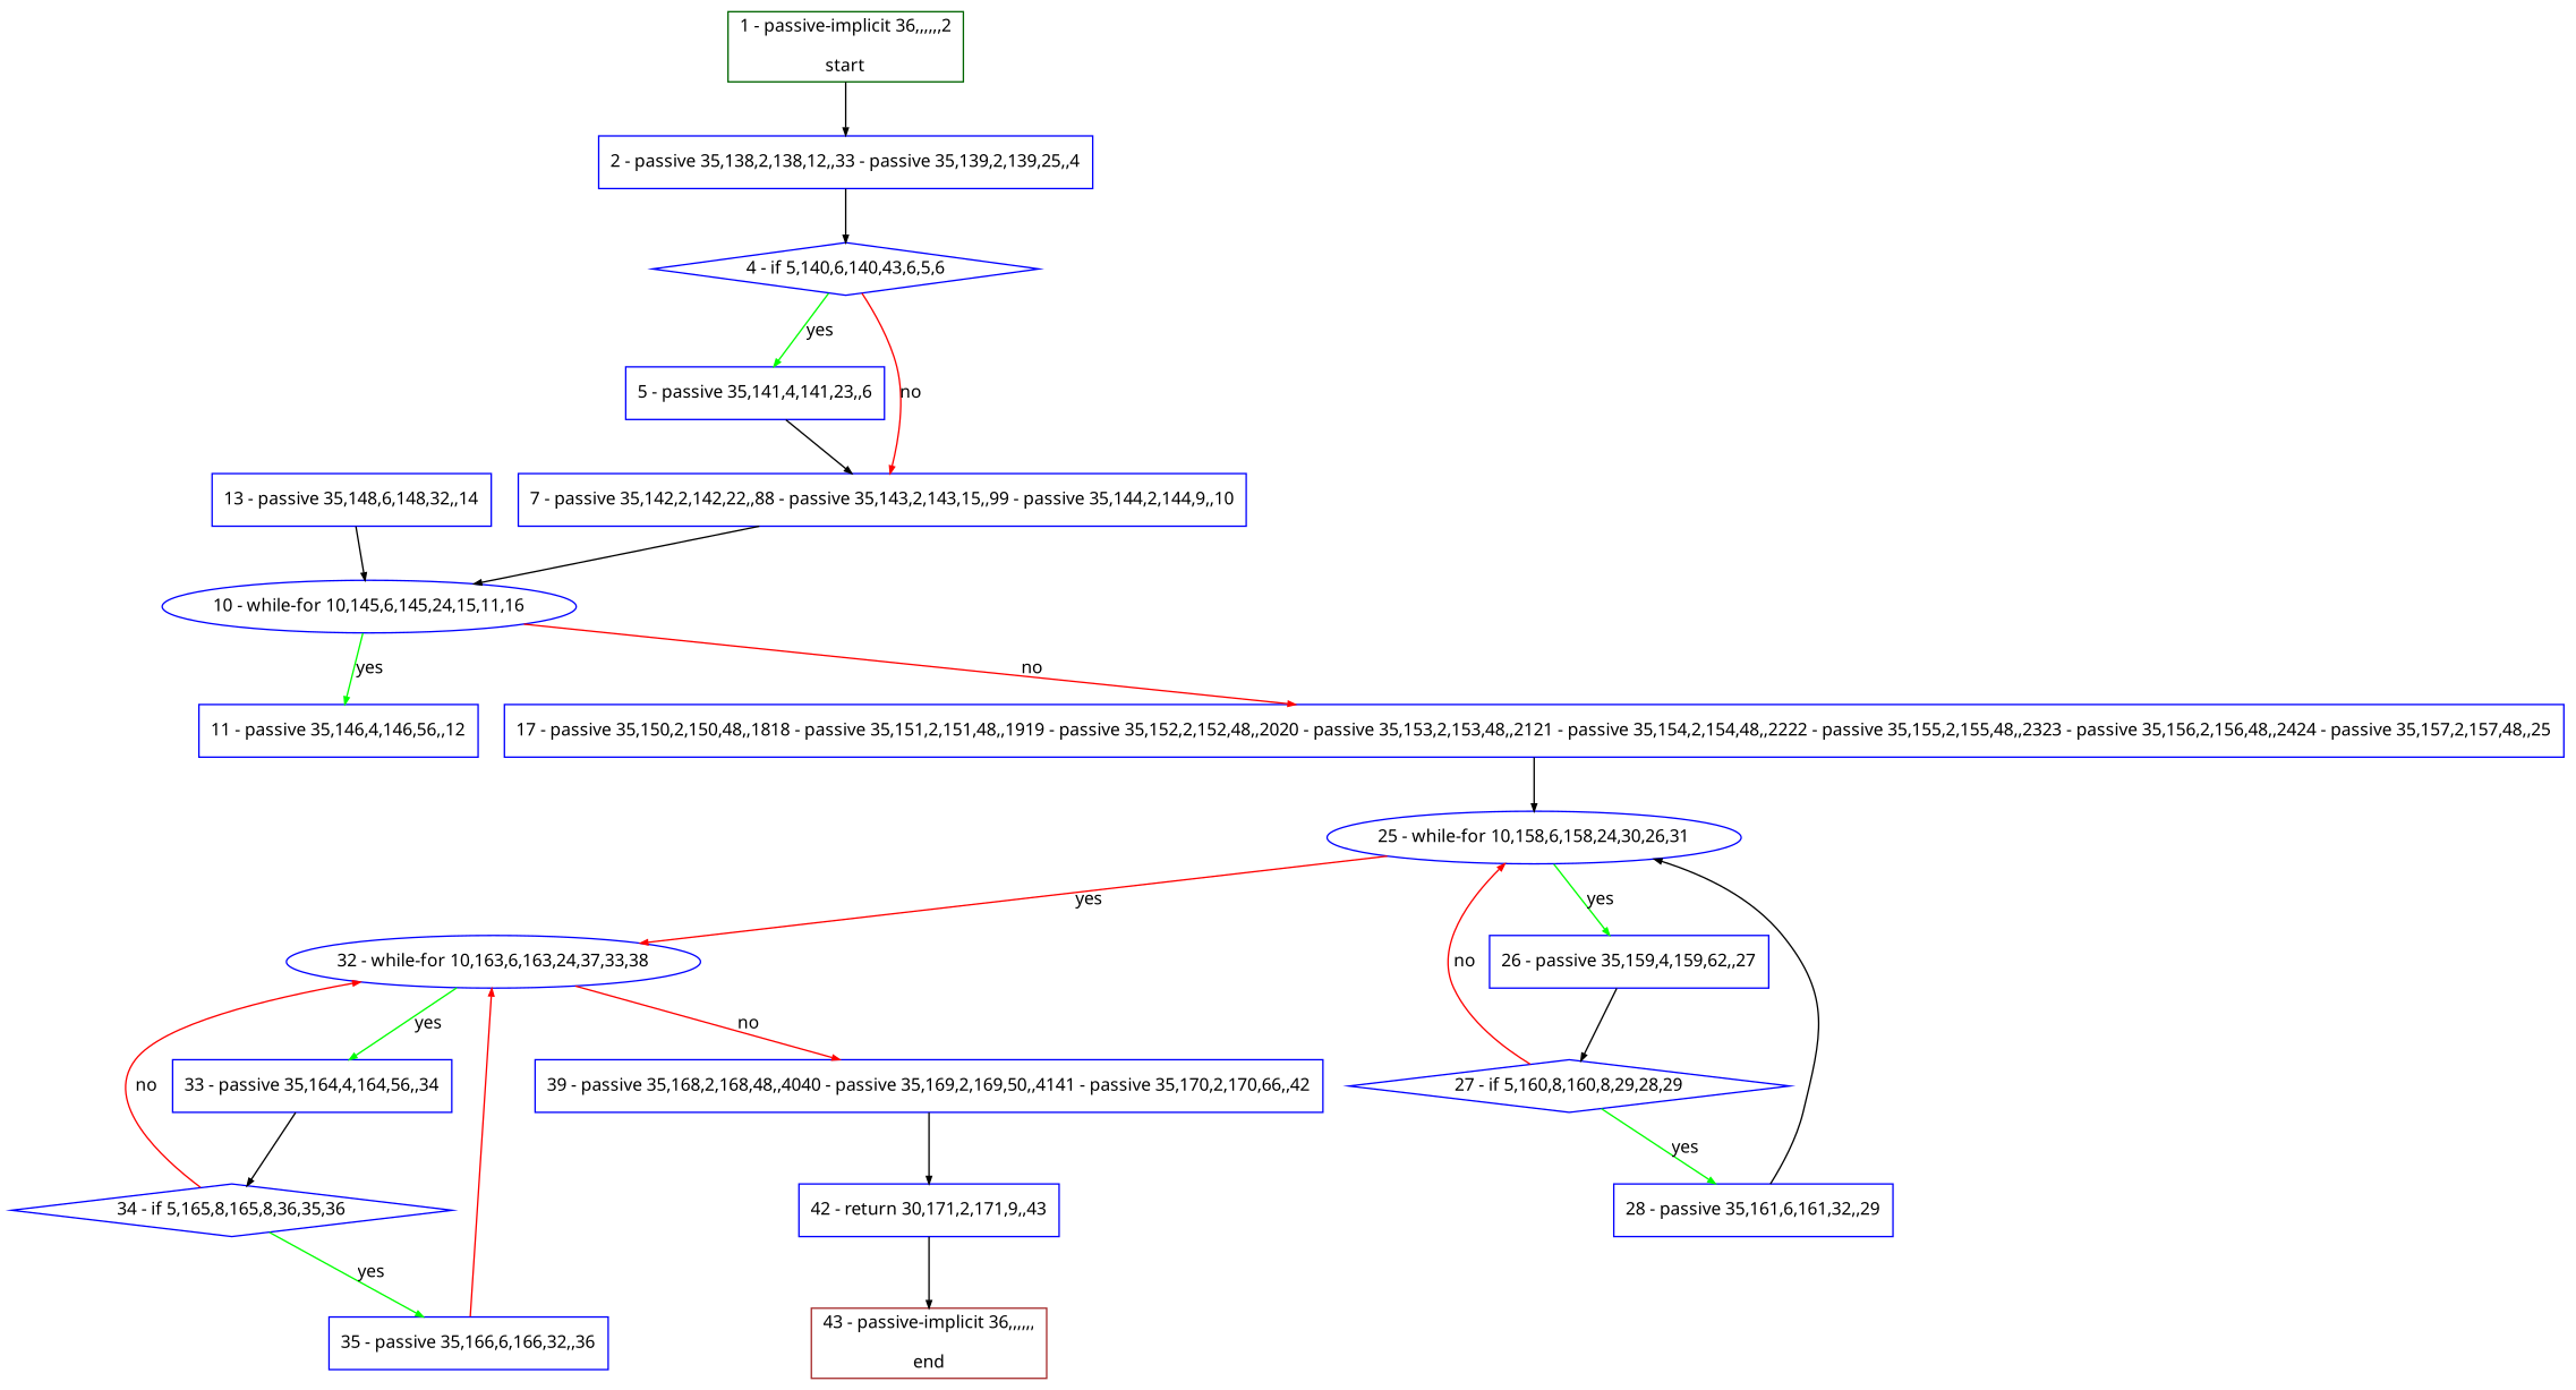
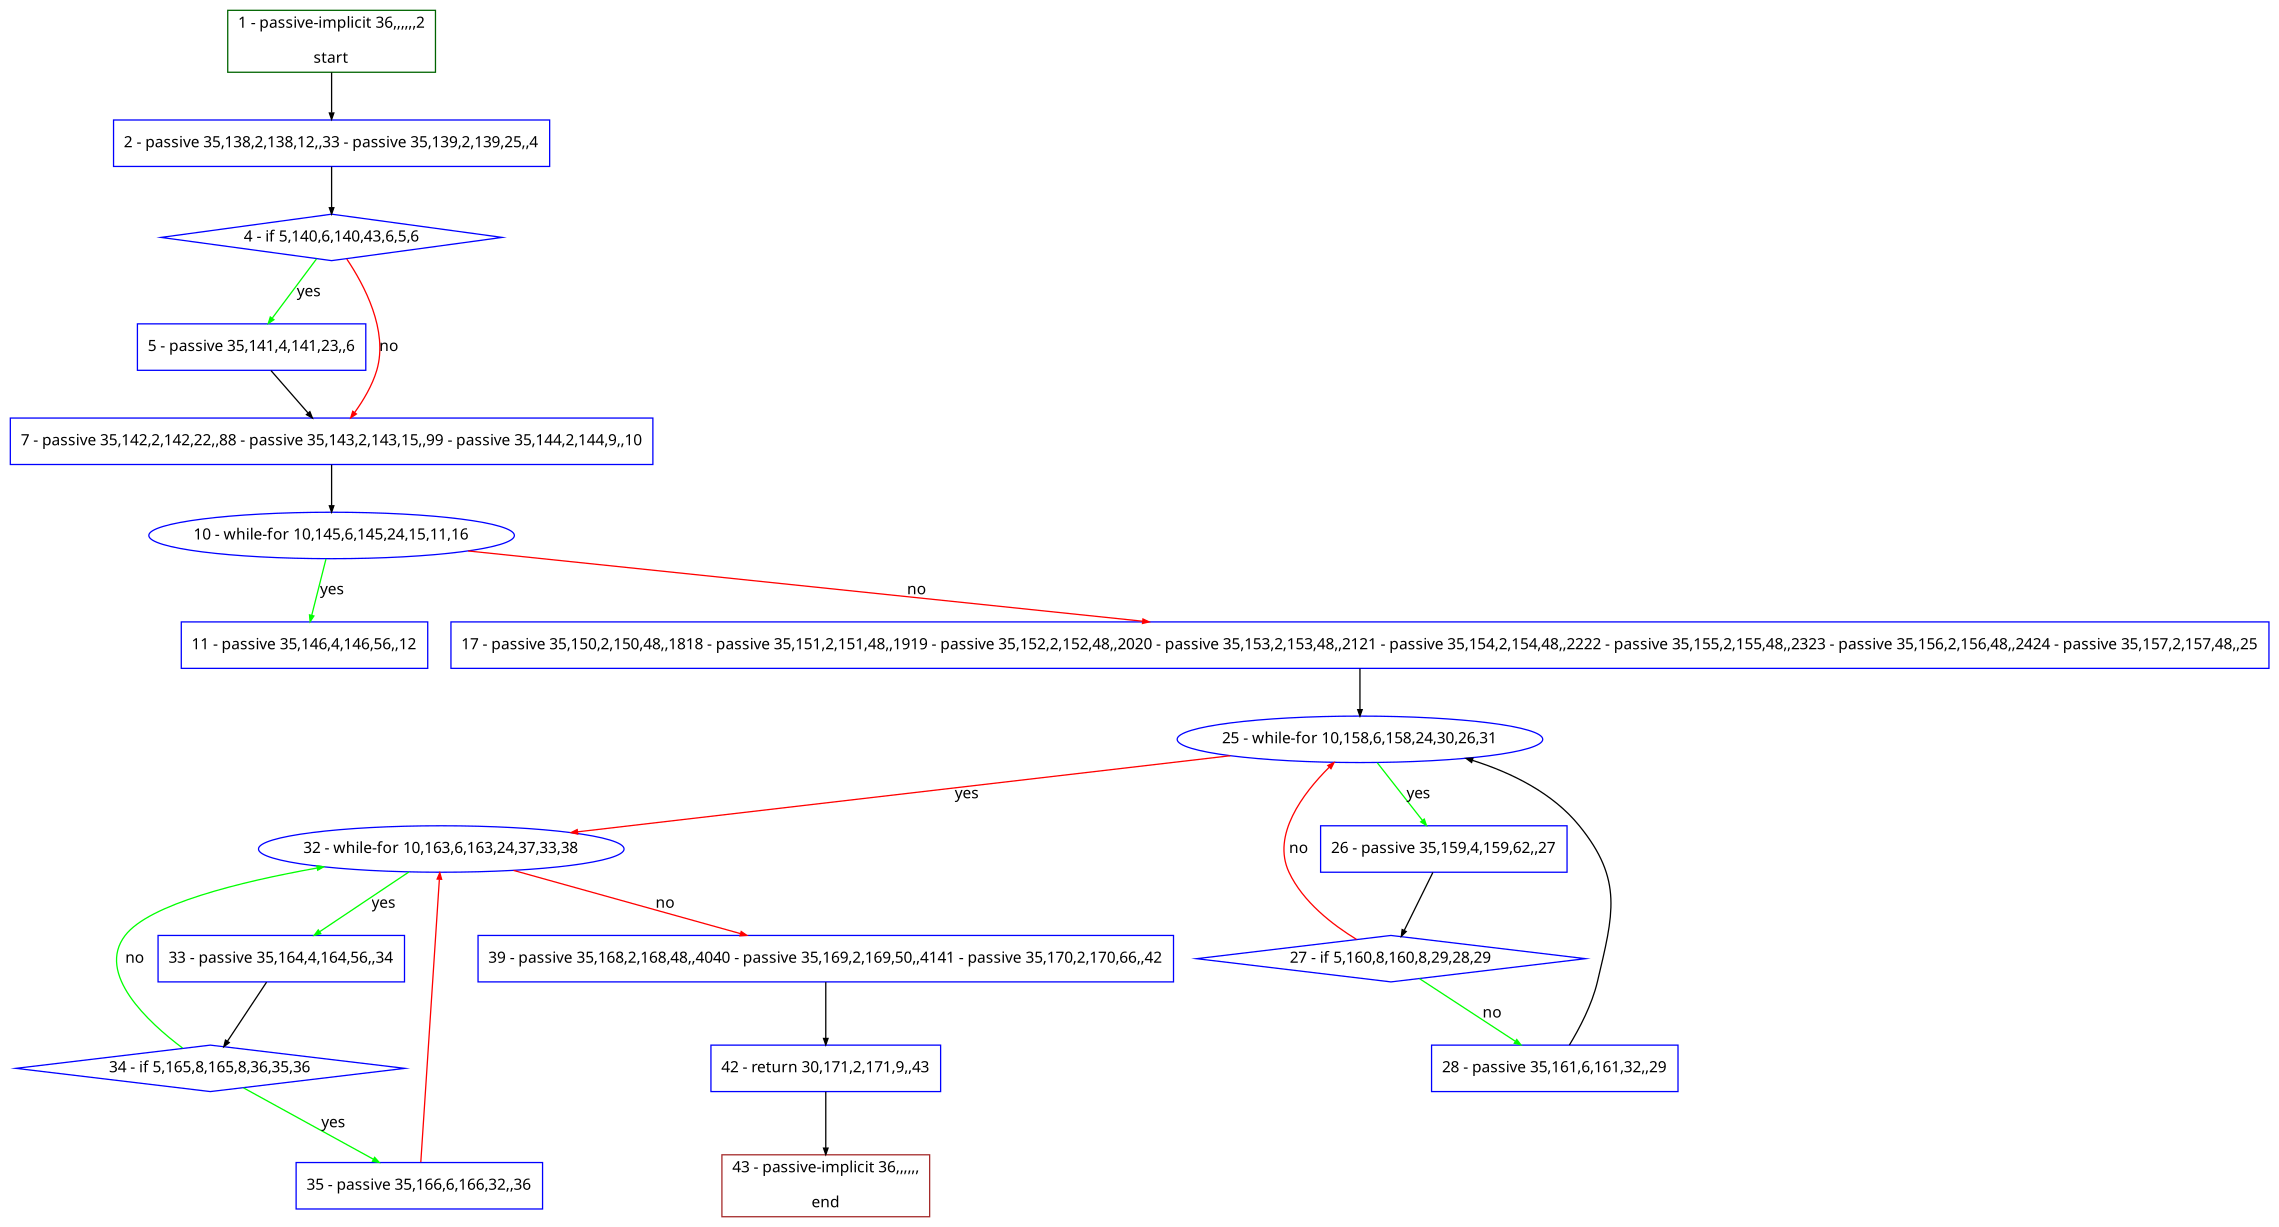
  digraph {
    bgcolor=white
    compound=true
    fillcolor="#FFFFCC"
    fontname="Noto Sans"
    fontsize=12
    pack=true
    packmode=clust
    style="rounded,filled"
    node [color="#0000ff" compound=true fillcolor="#ffffff" fixedsize=false fontname="Noto Sans" fontsize=12 node_initialized=no shape=box style=filled]
    edge [arrowhead=normal arrowsize=0.5 arrowtail=none color="#000000" compound=true dir=forward fontcolor=black fontname="Noto Sans" fontsize=12]
    n1 [label="2 - passive 35,138,2,138,12,,33 - passive 35,139,2,139,25,,4"]
    n2 [label="4 - if 5,140,6,140,43,6,5,6" shape=diamond]
    n3 [label="5 - passive 35,141,4,141,23,,6"]
    n4 [label="7 - passive 35,142,2,142,22,,88 - passive 35,143,2,143,15,,99 - passive 35,144,2,144,9,,10"]
    n5 [color="#006400" label="1 - passive-implicit 36,,,,,,2\n\nstart"]
    n6 [label="10 - while-for 10,145,6,145,24,15,11,16" shape=oval]
    n7 [label="11 - passive 35,146,4,146,56,,12"]
    n8 [label="17 - passive 35,150,2,150,48,,1818 - passive 35,151,2,151,48,,1919 - passive 35,152,2,152,48,,2020 - passive 35,153,2,153,48,,2121 - passive 35,154,2,154,48,,2222 - passive 35,155,2,155,48,,2323 - passive 35,156,2,156,48,,2424 - passive 35,157,2,157,48,,25"]
    n9 [label="25 - while-for 10,158,6,158,24,30,26,31" shape=oval]
    n10 [label="26 - passive 35,159,4,159,62,,27"]
    n11 [label="32 - while-for 10,163,6,163,24,37,33,38" shape=oval]
-   n12 [label="13 - passive 35,148,6,148,32,,14"]
    n13 [label="27 - if 5,160,8,160,8,29,28,29" shape=diamond]
    n14 [label="33 - passive 35,164,4,164,56,,34"]
    n15 [label="39 - passive 35,168,2,168,48,,4040 - passive 35,169,2,169,50,,4141 - passive 35,170,2,170,66,,42"]
    n16 [label="28 - passive 35,161,6,161,32,,29"]
    n17 [label="34 - if 5,165,8,165,8,36,35,36" shape=diamond]
    n18 [label="42 - return 30,171,2,171,9,,43"]
    n19 [label="35 - passive 35,166,6,166,32,,36"]
    n20 [color="#a52a2a" label="43 - passive-implicit 36,,,,,,\n\nend"]
    n1 -> n2
    n2 -> n3 [color="#00ff00" label=yes]
    n2 -> n4 [color="#ff0000" label=no]
    n3 -> n4
    n4 -> n6
    n5 -> n1
    n6 -> n7 [color="#00ff00" label=yes]
    n6 -> n8 [color="#ff0000" label=no]
    n8 -> n9
    n9 -> n10 [color="#00ff00" label=yes]
    n9 -> n11 [color="#ff0000" label=yes]
    n10 -> n13
    n11 -> n14 [color="#00ff00" label=yes]
    n11 -> n15 [color="#ff0000" label=no]
-   n12 -> n6
    n13 -> n9 [color="#ff0000" label=no]
-   n13 -> n16 [color="#00ff00" label=yes]
+   n13 -> n16 [color="#00ff00" label=no]
    n14 -> n17
    n15 -> n18
    n16 -> n9
-   n17 -> n11 [color="#ff0000" label=no]
+   n17 -> n11 [color="#00ff00" label=no]
    n17 -> n19 [color="#00ff00" label=yes]
    n18 -> n20
    n19 -> n11 [color="#ff0000"]
  }
